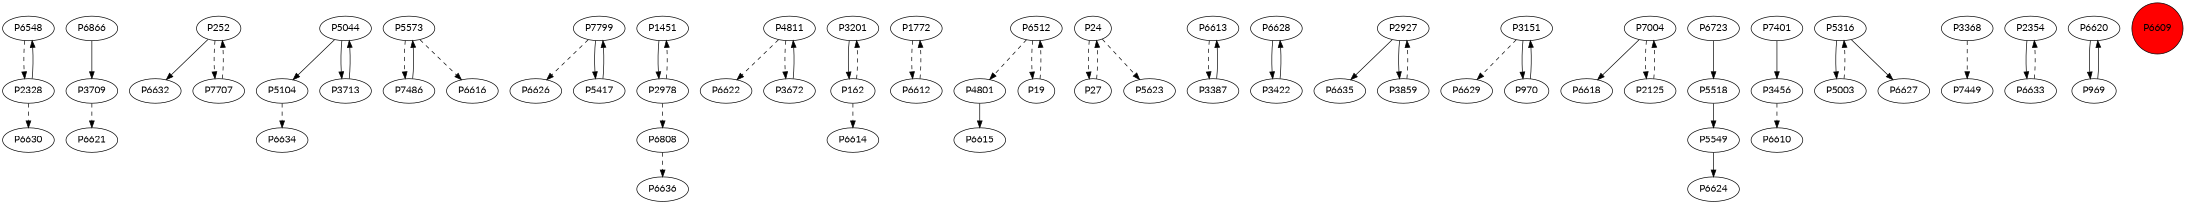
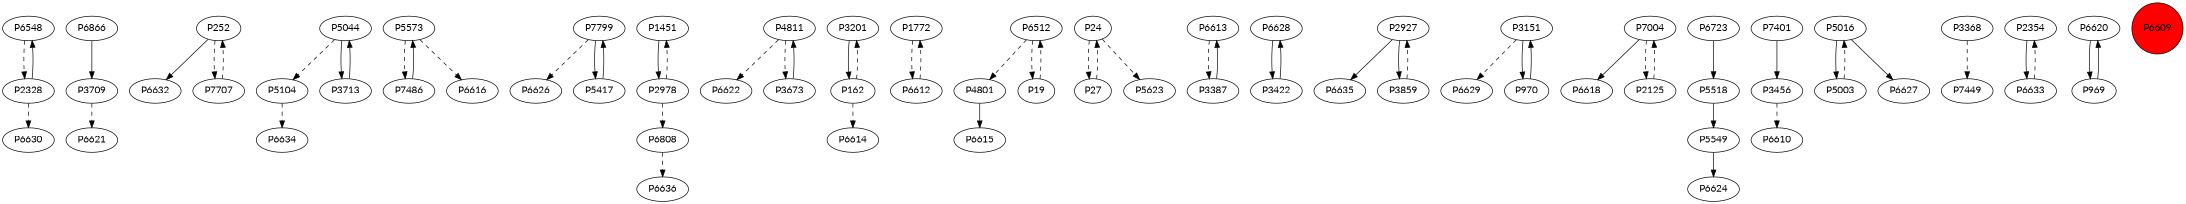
  digraph {
    fontname=Lato
    node [fontname=Lato]
    edge [fontname=Lato style=dashed]
    P6548
    P2328
    P6630
    P6866
    P3709
    P6621
    P252
    P6632
    P7707
    P5044
    P5104
    P3713
    P6634
    P5573
    P7486
    P6616
    P7799
    P6626
    P5417
    P1451
    P2978
    P6808
    P6636
    P4811
    P6622
-   P3672
+   P3672 [label=P3673]
    P3201
    P162
    P6614
    P1772
    P6612
    P4801
    P6615
    P24
    P27
    n36 [label=P5623]
    P6512
    n38 [label=P19]
    P6613
    P3387
    P6628
    P3422
    P2927
    P6635
    P3859
    P3151
    P6629
    P970
    P7004
    P6618
    P2125
    P5549
    P6624
    P7401
    P3456
    P6610
-   P5316
+   P5316 [label=P5016]
    P5003
    P6627
    P3368
    P7449
    P5518
    P6723
    P2354
    P6633
    P6620
    P969
    P6609 [fillcolor=red shape=circle style=filled]
    P6548 -> P2328
    P2328 -> P6548 [style=solid]
    P2328 -> P6630
    P6866 -> P3709 [style=solid]
    P3709 -> P6621
    P252 -> P6632 [style=solid]
    P252 -> P7707
    P7707 -> P252
-   P5044 -> P5104 [style=solid]
+   P5044 -> P5104
    P5044 -> P3713 [style=solid]
    P5104 -> P6634
    P3713 -> P5044 [style=solid]
    P5573 -> P7486
    P5573 -> P6616
    P7486 -> P5573 [style=solid]
    P7799 -> P6626
    P7799 -> P5417 [style=solid]
    P5417 -> P7799 [style=solid]
    P1451 -> P2978 [style=solid]
    P2978 -> P1451
    P2978 -> P6808
    P6808 -> P6636
    P4811 -> P6622
    P4811 -> P3672
    P3672 -> P4811 [style=solid]
    P3201 -> P162 [style=solid]
    P162 -> P3201
    P162 -> P6614
    P1772 -> P6612
    P6612 -> P1772
    P4801 -> P6615 [style=solid]
    P24 -> P27
    P24 -> n36
    P27 -> P24
    P6512 -> P4801
    P6512 -> n38
    n38 -> P6512
    P6613 -> P3387
    P3387 -> P6613 [style=solid]
    P6628 -> P3422 [style=solid]
    P3422 -> P6628 [style=solid]
    P2927 -> P6635 [style=solid]
    P2927 -> P3859 [style=solid]
    P3859 -> P2927
    P3151 -> P6629
    P3151 -> P970 [style=solid]
    P970 -> P3151 [style=solid]
    P7004 -> P6618 [style=solid]
    P7004 -> P2125
    P2125 -> P7004
    P5549 -> P6624 [style=solid]
    P7401 -> P3456 [style=solid]
    P3456 -> P6610
    P5316 -> P5003 [style=solid]
    P5316 -> P6627 [style=solid]
    P5003 -> P5316
    P3368 -> P7449
    P5518 -> P5549 [style=solid]
    P6723 -> P5518 [style=solid]
    P2354 -> P6633 [style=solid]
    P6633 -> P2354
    P6620 -> P969 [style=solid]
    P969 -> P6620 [style=solid]
  }
